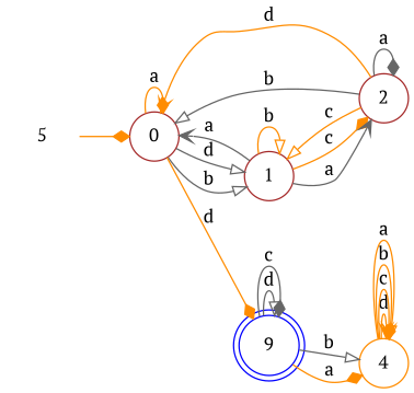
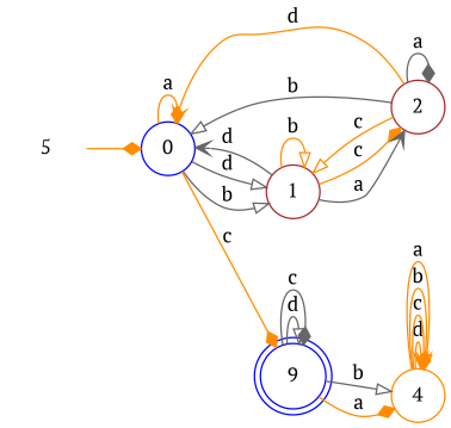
  digraph {
    fontname="PT Serif"
    rankdir=LR
    node [color=brown fontname="PT Serif" shape=circle]
    edge [arrowhead=diamond color=darkorange fontname="PT Serif"]
-   n1 [label=0]
+   n1 [color=blue label=0]
    n2 [label=1]
    n3 [color=blue label=9 shape=doublecircle]
    n4 [label=2]
    n5 [color=darkorange label=4]
    5 [color=blue shape=plaintext]
    n1 -> n1 [label=a]
    n1 -> n2 [arrowhead=onormal color=gray40 label=d]
    n1 -> n2 [arrowhead=onormal color=gray40 label=b]
-   n1 -> n3 [label=d]
-   n2 -> n1 [arrowhead=vee color=gray40 label=a]
+   n1 -> n3 [label=c]
+   n2 -> n1 [arrowhead=vee color=gray40 label=d]
    n2 -> n2 [arrowhead=onormal label=b]
    n2 -> n4 [label=c]
    n2 -> n4 [arrowhead=vee color=gray40 label=a]
    n3 -> n3 [arrowhead=onormal color=gray40 label=d]
    n3 -> n3 [color=gray40 label=c]
    n3 -> n5 [arrowhead=onormal color=gray40 label=b]
    n3 -> n5 [label=a]
    n4 -> n1 [arrowhead=vee label=d]
    n4 -> n1 [arrowhead=onormal color=gray40 label=b]
    n4 -> n2 [arrowhead=onormal label=c]
    n4 -> n4 [color=gray40 label=a]
    n5 -> n5 [arrowhead=vee label=d]
    n5 -> n5 [arrowhead=vee label=c]
    n5 -> n5 [label=b]
    n5 -> n5 [arrowhead=onormal label=a]
    5 -> n1
  }
